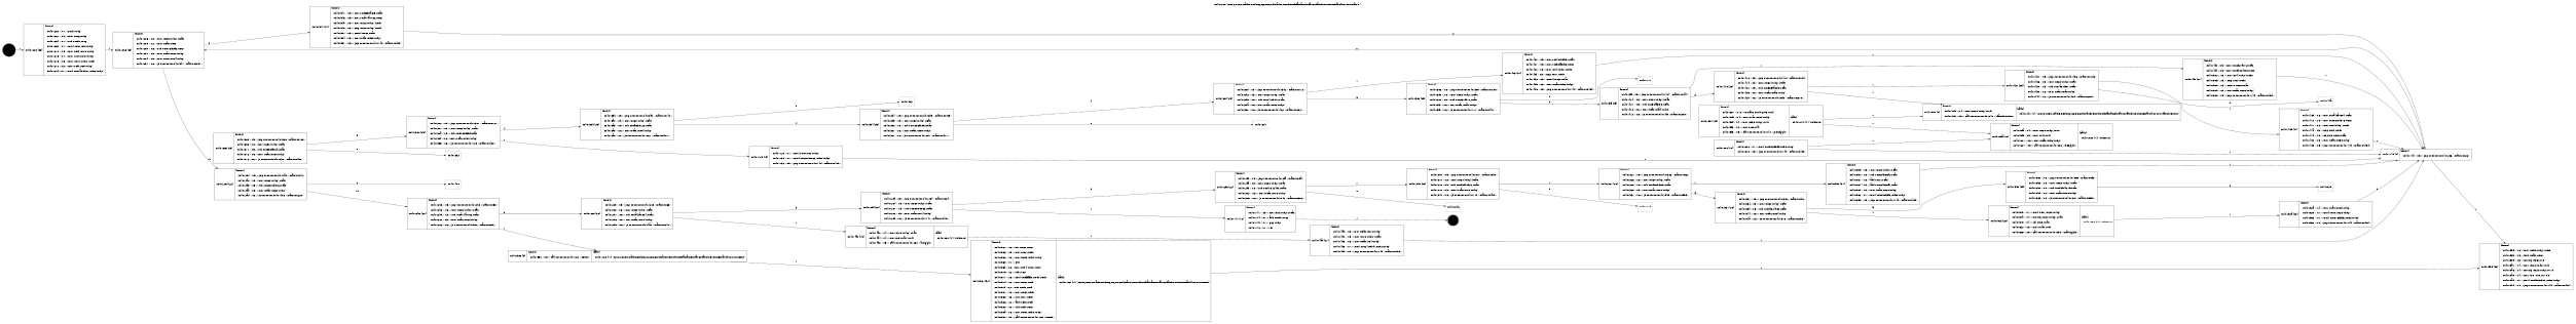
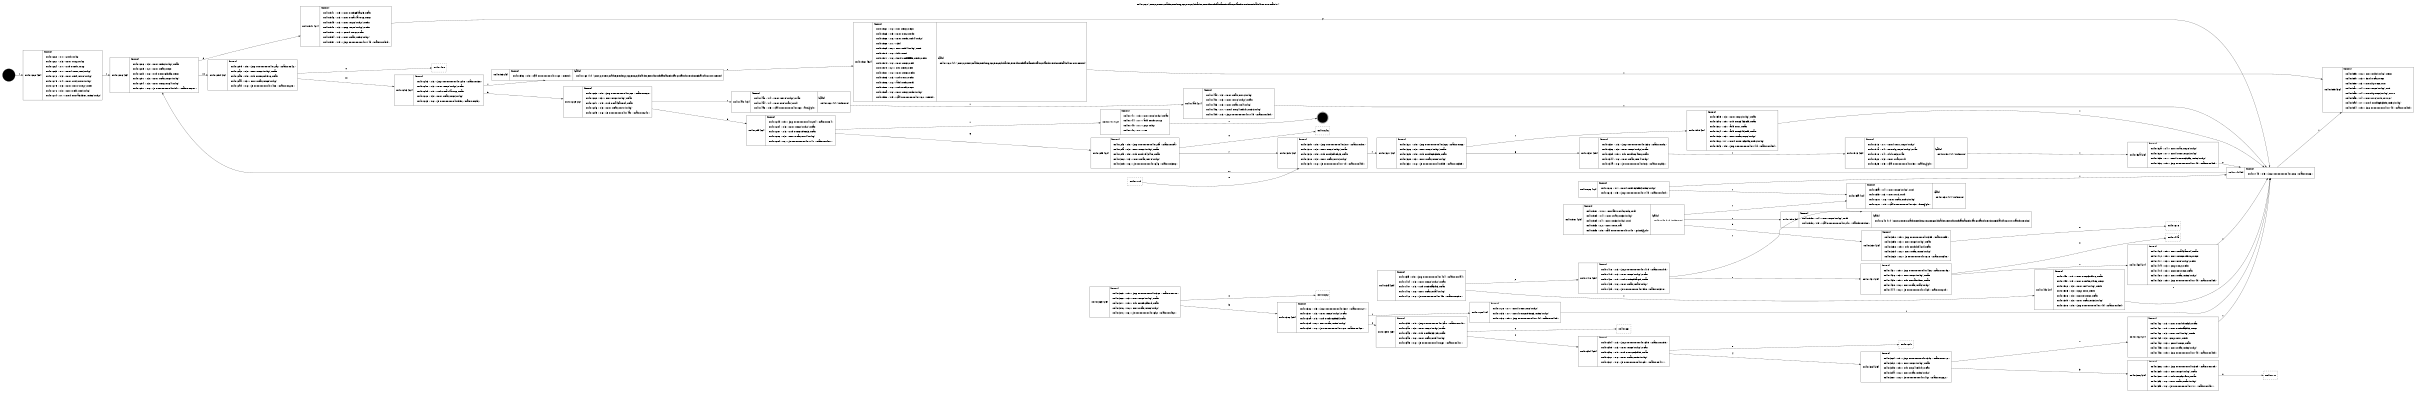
  digraph {
    label="0x401260 (/mnt/c/Users/mathe/Desktop/tcc/POCII/binaries/extr_linuxfsfatnamei_vfat.c_vfat_d_version_Final-ollvm.out::main(0))"
    labelloc=t
    rankdir=LR
    node [shape=record]
    Entry [fillcolor=black height=0.3 shape=circle style=filled width=0.3]
    n2 [label="{\n     0x401260 [38]\l\n     | [instrs]\l\n     &nbsp;&nbsp;0x401260 \<+1\>: push %rbp\l\n     &nbsp;&nbsp;0x401261 \<+3\>: mov %rsp,%rbp\l\n     &nbsp;&nbsp;0x401264 \<+7\>: sub $0xd0,%rsp\l\n     &nbsp;&nbsp;0x40126b \<+7\>: movl $0x0,-0xc(%rbp)\l\n     &nbsp;&nbsp;0x401272 \<+3\>: mov %edi,-0x10(%rbp)\l\n     &nbsp;&nbsp;0x401275 \<+4\>: mov %rsi,-0x18(%rbp)\l\n     &nbsp;&nbsp;0x401279 \<+3\>: mov -0x10(%rbp),%edi\l\n     &nbsp;&nbsp;0x40127c \<+3\>: mov %edi,-0x8(%rbp)\l\n     &nbsp;&nbsp;0x40127f \<+7\>: movl $0x7a51fee7,-0x5c(%rbp)\l\n  }"]
    n3 [label="{\n     0x401286 [23]\l\n     | [instrs]\l\n     &nbsp;&nbsp;0x401286 \<+3\>: mov -0x5c(%rbp),%eax\l\n     &nbsp;&nbsp;0x401289 \<+2\>: mov %eax,%ecx\l\n     &nbsp;&nbsp;0x40128b \<+6\>: sub $0x816fcdf6,%ecx\l\n     &nbsp;&nbsp;0x401291 \<+3\>: mov %eax,-0x60(%rbp)\l\n     &nbsp;&nbsp;0x401294 \<+3\>: mov %ecx,-0x64(%rbp)\l\n     &nbsp;&nbsp;0x401297 \<+6\>: je 0000000000401541 \<main+0x2e1\>\l\n  }"]
    n4 [label="{\n     0x401541 [27]\l\n     | [instrs]\l\n     &nbsp;&nbsp;0x401541 \<+5\>: mov $0x565bac25,%eax\l\n     &nbsp;&nbsp;0x401546 \<+5\>: mov $0xa14a70c6,%ecx\l\n     &nbsp;&nbsp;0x40154b \<+3\>: mov -0x2c(%rbp),%edx\l\n     &nbsp;&nbsp;0x40154e \<+3\>: cmp -0x20(%rbp),%edx\l\n     &nbsp;&nbsp;0x401551 \<+3\>: cmovl %ecx,%eax\l\n     &nbsp;&nbsp;0x401554 \<+3\>: mov %eax,-0x5c(%rbp)\l\n     &nbsp;&nbsp;0x401557 \<+5\>: jmp 000000000040174d \<main+0x4ed\>\l\n  }"]
    n5 [label="{\n     0x40129d [22]\l\n     | [instrs]\l\n     &nbsp;&nbsp;0x40129d \<+5\>: jmp 00000000004012a2 \<main+0x42\>\l\n     &nbsp;&nbsp;0x4012a2 \<+3\>: mov -0x60(%rbp),%eax\l\n     &nbsp;&nbsp;0x4012a5 \<+5\>: sub $0x8c00b516,%eax\l\n     &nbsp;&nbsp;0x4012aa \<+3\>: mov %eax,-0x68(%rbp)\l\n     &nbsp;&nbsp;0x4012ad \<+6\>: je 0000000000401488 \<main+0x228\>\l\n  }"]
    n6 [label="{\n     0x40174d [5]\l\n     | [instrs]\l\n     &nbsp;&nbsp;0x40174d \<+5\>: jmp 0000000000401286 \<main+0x26\>\l\n  }"]
    n7 [label="{\n     0x401488\l\n  }" style=dashed]
    n8 [label="{\n     0x4012b3 [22]\l\n     | [instrs]\l\n     &nbsp;&nbsp;0x4012b3 \<+5\>: jmp 00000000004012b8 \<main+0x58\>\l\n     &nbsp;&nbsp;0x4012b8 \<+3\>: mov -0x60(%rbp),%eax\l\n     &nbsp;&nbsp;0x4012bb \<+5\>: sub $0xa14a70c6,%eax\l\n     &nbsp;&nbsp;0x4012c0 \<+3\>: mov %eax,-0x6c(%rbp)\l\n     &nbsp;&nbsp;0x4012c3 \<+6\>: je 000000000040155c \<main+0x2fc\>\l\n  }"]
    n9 [label="{\n     0x401595 [36]\l\n     | [instrs]\l\n     &nbsp;&nbsp;0x401595 \<+6\>: mov -0xb8(%rbp),%ecx\l\n     &nbsp;&nbsp;0x40159b \<+3\>: imul %eax,%ecx\l\n     &nbsp;&nbsp;0x40159e \<+3\>: movslq %ecx,%r8\l\n     &nbsp;&nbsp;0x4015a1 \<+4\>: mov -0x28(%rbp),%r9\l\n     &nbsp;&nbsp;0x4015a5 \<+4\>: movslq -0x2c(%rbp),%r10\l\n     &nbsp;&nbsp;0x4015a9 \<+4\>: mov %r8,(%r9,%r10,8)\l\n     &nbsp;&nbsp;0x4015ad \<+7\>: movl $0xd565cbe5,-0x5c(%rbp)\l\n     &nbsp;&nbsp;0x4015b4 \<+5\>: jmp 000000000040174d \<main+0x4ed\>\l\n  }"]
    n10 [label="{\n     0x40155c [5]\l\n     | [instrs]\l\n     &nbsp;&nbsp;0x40155c \<+5\>: call 0000000000401160 \<next_i\>\l\n     | [calls]\l\n     &nbsp;&nbsp;0x401160 \{1\} (/mnt/c/Users/mathe/Desktop/tcc/POCII/binaries/extr_linuxfsfatnamei_vfat.c_vfat_d_version_Final-ollvm.out::next_i)\l\n  }"]
    n11 [label="{\n     0x4012c9 [22]\l\n     | [instrs]\l\n     &nbsp;&nbsp;0x4012c9 \<+5\>: jmp 00000000004012ce \<main+0x6e\>\l\n     &nbsp;&nbsp;0x4012ce \<+3\>: mov -0x60(%rbp),%eax\l\n     &nbsp;&nbsp;0x4012d1 \<+5\>: sub $0xa43a08e4,%eax\l\n     &nbsp;&nbsp;0x4012d6 \<+3\>: mov %eax,-0x70(%rbp)\l\n     &nbsp;&nbsp;0x4012d9 \<+6\>: je 00000000004014a0 \<main+0x240\>\l\n  }"]
    Exit [fillcolor=black height=0.3 peripheries=2 shape=circle style=filled width=0.3]
    n13 [label="{\n     0x401561 [52]\l\n     | [instrs]\l\n     &nbsp;&nbsp;0x401561 \<+2\>: xor %ecx,%ecx\l\n     &nbsp;&nbsp;0x401563 \<+5\>: mov $0x2,%edx\l\n     &nbsp;&nbsp;0x401568 \<+6\>: mov %edx,-0xb4(%rbp)\l\n     &nbsp;&nbsp;0x40156e \<+1\>: cltd\l\n     &nbsp;&nbsp;0x40156f \<+6\>: mov -0xb4(%rbp),%esi\l\n     &nbsp;&nbsp;0x401575 \<+2\>: idiv %esi\l\n     &nbsp;&nbsp;0x401577 \<+6\>: imul $0xfffffffe,%edx,%edx\l\n     &nbsp;&nbsp;0x40157d \<+2\>: mov %ecx,%edi\l\n     &nbsp;&nbsp;0x40157f \<+2\>: sub %edx,%edi\l\n     &nbsp;&nbsp;0x401581 \<+2\>: mov %ecx,%edx\l\n     &nbsp;&nbsp;0x401583 \<+3\>: sub $0x1,%edx\l\n     &nbsp;&nbsp;0x401586 \<+2\>: add %edx,%edi\l\n     &nbsp;&nbsp;0x401588 \<+2\>: sub %edi,%ecx\l\n     &nbsp;&nbsp;0x40158a \<+6\>: mov %ecx,-0xb8(%rbp)\l\n     &nbsp;&nbsp;0x401590 \<+5\>: call 0000000000401160 \<next_i\>\l\n     | [calls]\l\n     &nbsp;&nbsp;0x401160 \{1\} (/mnt/c/Users/mathe/Desktop/tcc/POCII/binaries/extr_linuxfsfatnamei_vfat.c_vfat_d_version_Final-ollvm.out::next_i)\l\n  }"]
    n14 [label="{\n     0x4014a0 [13]\l\n     | [instrs]\l\n     &nbsp;&nbsp;0x4014a0 \<+4\>: mov -0x18(%rbp),%rax\l\n     &nbsp;&nbsp;0x4014a4 \<+4\>: mov 0x8(%rax),%rdi\l\n     &nbsp;&nbsp;0x4014a8 \<+5\>: call 0000000000401060 \<atoi@plt\>\l\n     | [calls]\l\n     &nbsp;&nbsp;0x401060 \{1\} (unknown)\l\n  }"]
    n15 [label="{\n     0x4012df [22]\l\n     | [instrs]\l\n     &nbsp;&nbsp;0x4012df \<+5\>: jmp 00000000004012e4 \<main+0x84\>\l\n     &nbsp;&nbsp;0x4012e4 \<+3\>: mov -0x60(%rbp),%eax\l\n     &nbsp;&nbsp;0x4012e7 \<+5\>: sub $0xce199863,%eax\l\n     &nbsp;&nbsp;0x4012ec \<+3\>: mov %eax,-0x74(%rbp)\l\n     &nbsp;&nbsp;0x4012ef \<+6\>: je 0000000000401741 \<main+0x4e1\>\l\n  }"]
    n16 [label="{\n     0x40160c [12]\l\n     | [instrs]\l\n     &nbsp;&nbsp;0x40160c \<+7\>: movl $0xf1e2555f,-0x5c(%rbp)\l\n     &nbsp;&nbsp;0x401613 \<+5\>: jmp 000000000040174d \<main+0x4ed\>\l\n  }"]
    n17 [label="{\n     0x4015fa [18]\l\n     | [instrs]\l\n     &nbsp;&nbsp;0x4015fa \<+4\>: mov -0x28(%rbp),%rsi\l\n     &nbsp;&nbsp;0x4015fe \<+3\>: mov %rsi,%rdi\l\n     &nbsp;&nbsp;0x401601 \<+6\>: mov %eax,-0xbc(%rbp)\l\n     &nbsp;&nbsp;0x401607 \<+5\>: call 0000000000401030 \<free@plt\>\l\n     | [calls]\l\n     &nbsp;&nbsp;0x401030 \{1\} (unknown)\l\n  }"]
    n18 [label="{\n     0x4014ad [21]\l\n     | [instrs]\l\n     &nbsp;&nbsp;0x4014ad \<+3\>: mov %eax,-0x1c(%rbp)\l\n     &nbsp;&nbsp;0x4014b0 \<+3\>: mov -0x1c(%rbp),%eax\l\n     &nbsp;&nbsp;0x4014b3 \<+3\>: mov %eax,-0x4(%rbp)\l\n     &nbsp;&nbsp;0x4014b6 \<+7\>: movl $0x241ef1f1,-0x5c(%rbp)\l\n     &nbsp;&nbsp;0x4014bd \<+5\>: jmp 000000000040174d \<main+0x4ed\>\l\n  }"]
    n19 [label="{\n     0x401741 [12]\l\n     | [instrs]\l\n     &nbsp;&nbsp;0x401741 \<+3\>: mov -0xc(%rbp),%eax\l\n     &nbsp;&nbsp;0x401744 \<+7\>: add $0xd0,%rsp\l\n     &nbsp;&nbsp;0x40174b \<+1\>: pop %rbp\l\n     &nbsp;&nbsp;0x40174c \<+1\>: ret\l\n  }"]
    n20 [label="{\n     0x4012f5 [22]\l\n     | [instrs]\l\n     &nbsp;&nbsp;0x4012f5 \<+5\>: jmp 00000000004012fa \<main+0x9a\>\l\n     &nbsp;&nbsp;0x4012fa \<+3\>: mov -0x60(%rbp),%eax\l\n     &nbsp;&nbsp;0x4012fd \<+5\>: sub $0xd15424b8,%eax\l\n     &nbsp;&nbsp;0x401302 \<+3\>: mov %eax,-0x78(%rbp)\l\n     &nbsp;&nbsp;0x401305 \<+6\>: je 0000000000401646 \<main+0x3e6\>\l\n  }"]
    n21 [label="{\n     0x401646\l\n  }" style=dashed]
    n22 [label="{\n     0x40130b [22]\l\n     | [instrs]\l\n     &nbsp;&nbsp;0x40130b \<+5\>: jmp 0000000000401310 \<main+0xb0\>\l\n     &nbsp;&nbsp;0x401310 \<+3\>: mov -0x60(%rbp),%eax\l\n     &nbsp;&nbsp;0x401313 \<+5\>: sub $0xd3dbeb23,%eax\l\n     &nbsp;&nbsp;0x401318 \<+3\>: mov %eax,-0x7c(%rbp)\l\n     &nbsp;&nbsp;0x40131b \<+6\>: je 000000000040171d \<main+0x4bd\>\l\n  }"]
    n23 [label="{\n     0x4015e1 [25]\l\n     | [instrs]\l\n     &nbsp;&nbsp;0x4015e1 \<+10\>: movabs $0x4020d6,%rdi\l\n     &nbsp;&nbsp;0x4015eb \<+4\>: mov %rax,-0x38(%rbp)\l\n     &nbsp;&nbsp;0x4015ef \<+4\>: mov -0x38(%rbp),%rsi\l\n     &nbsp;&nbsp;0x4015f3 \<+2\>: mov $0x0,%al\l\n     &nbsp;&nbsp;0x4015f5 \<+5\>: call 0000000000401040 \<printf@plt\>\l\n     | [calls]\l\n     &nbsp;&nbsp;0x401040 \{1\} (unknown)\l\n  }"]
    n24 [label="{\n     0x4015d8 [9]\l\n     | [instrs]\l\n     &nbsp;&nbsp;0x4015d8 \<+4\>: mov -0x28(%rbp),%rdi\l\n     &nbsp;&nbsp;0x4015dc \<+5\>: call 0000000000401240 \<vfat_d_version\>\l\n     | [calls]\l\n     &nbsp;&nbsp;0x401240 \{1\} (/mnt/c/Users/mathe/Desktop/tcc/POCII/binaries/extr_linuxfsfatnamei_vfat.c_vfat_d_version_Final-ollvm.out::vfat_d_version)\l\n  }"]
    n25 [label="{\n     0x40171d\l\n  }" style=dashed]
    n26 [label="{\n     0x401321 [22]\l\n     | [instrs]\l\n     &nbsp;&nbsp;0x401321 \<+5\>: jmp 0000000000401326 \<main+0xc6\>\l\n     &nbsp;&nbsp;0x401326 \<+3\>: mov -0x60(%rbp),%eax\l\n     &nbsp;&nbsp;0x401329 \<+5\>: sub $0xd565cbe5,%eax\l\n     &nbsp;&nbsp;0x40132e \<+3\>: mov %eax,-0x80(%rbp)\l\n     &nbsp;&nbsp;0x401331 \<+6\>: je 00000000004015b9 \<main+0x359\>\l\n  }"]
    n27 [label="{\n     0x4015b9 [31]\l\n     | [instrs]\l\n     &nbsp;&nbsp;0x4015b9 \<+3\>: mov -0x2c(%rbp),%eax\l\n     &nbsp;&nbsp;0x4015bc \<+5\>: sub $0xc34538fb,%eax\l\n     &nbsp;&nbsp;0x4015c1 \<+3\>: add $0x1,%eax\l\n     &nbsp;&nbsp;0x4015c4 \<+5\>: add $0xc34538fb,%eax\l\n     &nbsp;&nbsp;0x4015c9 \<+3\>: mov %eax,-0x2c(%rbp)\l\n     &nbsp;&nbsp;0x4015cc \<+7\>: movl $0x816fcdf6,-0x5c(%rbp)\l\n     &nbsp;&nbsp;0x4015d3 \<+5\>: jmp 000000000040174d \<main+0x4ed\>\l\n  }"]
    n28 [label="{\n     0x401337 [25]\l\n     | [instrs]\l\n     &nbsp;&nbsp;0x401337 \<+5\>: jmp 000000000040133c \<main+0xdc\>\l\n     &nbsp;&nbsp;0x40133c \<+3\>: mov -0x60(%rbp),%eax\l\n     &nbsp;&nbsp;0x40133f \<+5\>: sub $0xdb824bec,%eax\l\n     &nbsp;&nbsp;0x401344 \<+6\>: mov %eax,-0x84(%rbp)\l\n     &nbsp;&nbsp;0x40134a \<+6\>: je 0000000000401513 \<main+0x2b3\>\l\n  }"]
    n29 [label="{\n     0x401513 [23]\l\n     | [instrs]\l\n     &nbsp;&nbsp;0x401513 \<+7\>: movl $0x1,-0x20(%rbp)\l\n     &nbsp;&nbsp;0x40151a \<+4\>: movslq -0x20(%rbp),%rax\l\n     &nbsp;&nbsp;0x40151e \<+4\>: shl $0x3,%rax\l\n     &nbsp;&nbsp;0x401522 \<+3\>: mov %rax,%rdi\l\n     &nbsp;&nbsp;0x401525 \<+5\>: call 0000000000401050 \<malloc@plt\>\l\n     | [calls]\l\n     &nbsp;&nbsp;0x401050 \{1\} (unknown)\l\n  }"]
    n30 [label="{\n     0x401350 [25]\l\n     | [instrs]\l\n     &nbsp;&nbsp;0x401350 \<+5\>: jmp 0000000000401355 \<main+0xf5\>\l\n     &nbsp;&nbsp;0x401355 \<+3\>: mov -0x60(%rbp),%eax\l\n     &nbsp;&nbsp;0x401358 \<+5\>: sub $0xdcbd421f,%eax\l\n     &nbsp;&nbsp;0x40135d \<+6\>: mov %eax,-0x88(%rbp)\l\n     &nbsp;&nbsp;0x401363 \<+6\>: je 0000000000401618 \<main+0x3b8\>\l\n  }"]
    n31 [label="{\n     0x40152a [23]\l\n     | [instrs]\l\n     &nbsp;&nbsp;0x40152a \<+4\>: mov %rax,-0x28(%rbp)\l\n     &nbsp;&nbsp;0x40152e \<+7\>: movl $0x0,-0x2c(%rbp)\l\n     &nbsp;&nbsp;0x401535 \<+7\>: movl $0x816fcdf6,-0x5c(%rbp)\l\n     &nbsp;&nbsp;0x40153c \<+5\>: jmp 000000000040174d \<main+0x4ed\>\l\n  }"]
    n32 [label="{\n     0x401618\l\n  }" style=dashed]
    n33 [label="{\n     0x401369 [25]\l\n     | [instrs]\l\n     &nbsp;&nbsp;0x401369 \<+5\>: jmp 000000000040136e \<main+0x10e\>\l\n     &nbsp;&nbsp;0x40136e \<+3\>: mov -0x60(%rbp),%eax\l\n     &nbsp;&nbsp;0x401371 \<+5\>: sub $0xe5cdf80d,%eax\l\n     &nbsp;&nbsp;0x401376 \<+6\>: mov %eax,-0x8c(%rbp)\l\n     &nbsp;&nbsp;0x40137c \<+6\>: je 00000000004016b2 \<main+0x452\>\l\n  }"]
    n34 [label="{\n     0x4016b2\l\n  }" style=dashed]
    n35 [label="{\n     0x401382 [25]\l\n     | [instrs]\l\n     &nbsp;&nbsp;0x401382 \<+5\>: jmp 0000000000401387 \<main+0x127\>\l\n     &nbsp;&nbsp;0x401387 \<+3\>: mov -0x60(%rbp),%eax\l\n     &nbsp;&nbsp;0x40138a \<+5\>: sub $0xf1e2555f,%eax\l\n     &nbsp;&nbsp;0x40138f \<+6\>: mov %eax,-0x90(%rbp)\l\n     &nbsp;&nbsp;0x401395 \<+6\>: je 000000000040172e \<main+0x4ce\>\l\n  }"]
    n36 [label="{\n     0x40172e [19]\l\n     | [instrs]\l\n     &nbsp;&nbsp;0x40172e \<+7\>: movl $0x0,-0xc(%rbp)\l\n     &nbsp;&nbsp;0x401735 \<+7\>: movl $0xce199863,-0x5c(%rbp)\l\n     &nbsp;&nbsp;0x40173c \<+5\>: jmp 000000000040174d \<main+0x4ed\>\l\n  }"]
    n37 [label="{\n     0x40139b [25]\l\n     | [instrs]\l\n     &nbsp;&nbsp;0x40139b \<+5\>: jmp 00000000004013a0 \<main+0x140\>\l\n     &nbsp;&nbsp;0x4013a0 \<+3\>: mov -0x60(%rbp),%eax\l\n     &nbsp;&nbsp;0x4013a3 \<+5\>: sub $0xfbe33725,%eax\l\n     &nbsp;&nbsp;0x4013a8 \<+6\>: mov %eax,-0x94(%rbp)\l\n     &nbsp;&nbsp;0x4013ae \<+6\>: je 0000000000401661 \<main+0x401\>\l\n  }"]
    n38 [label="{\n     0x401661\l\n  }" style=dashed]
    n39 [label="{\n     0x4013b4 [25]\l\n     | [instrs]\l\n     &nbsp;&nbsp;0x4013b4 \<+5\>: jmp 00000000004013b9 \<main+0x159\>\l\n     &nbsp;&nbsp;0x4013b9 \<+3\>: mov -0x60(%rbp),%eax\l\n     &nbsp;&nbsp;0x4013bc \<+5\>: sub $0x1c86bb95,%eax\l\n     &nbsp;&nbsp;0x4013c1 \<+6\>: mov %eax,-0x98(%rbp)\l\n     &nbsp;&nbsp;0x4013c7 \<+6\>: je 00000000004016d1 \<main+0x471\>\l\n  }"]
    n40 [label="{\n     0x40144a\l\n  }" style=dashed]
    n41 [label="{\n     0x4016d1\l\n  }" style=dashed]
    n42 [label="{\n     0x4013cd [25]\l\n     | [instrs]\l\n     &nbsp;&nbsp;0x4013cd \<+5\>: jmp 00000000004013d2 \<main+0x172\>\l\n     &nbsp;&nbsp;0x4013d2 \<+3\>: mov -0x60(%rbp),%eax\l\n     &nbsp;&nbsp;0x4013d5 \<+5\>: sub $0x241ef1f1,%eax\l\n     &nbsp;&nbsp;0x4013da \<+6\>: mov %eax,-0x9c(%rbp)\l\n     &nbsp;&nbsp;0x4013e0 \<+6\>: je 00000000004014c2 \<main+0x262\>\l\n  }"]
    n43 [label="{\n     0x40146d [27]\l\n     | [instrs]\l\n     &nbsp;&nbsp;0x40146d \<+5\>: mov $0xa43a08e4,%eax\l\n     &nbsp;&nbsp;0x401472 \<+5\>: mov $0x8c00b516,%ecx\l\n     &nbsp;&nbsp;0x401477 \<+3\>: mov -0x8(%rbp),%edx\l\n     &nbsp;&nbsp;0x40147a \<+3\>: cmp $0x2,%edx\l\n     &nbsp;&nbsp;0x40147d \<+3\>: cmovne %ecx,%eax\l\n     &nbsp;&nbsp;0x401480 \<+3\>: mov %eax,-0x5c(%rbp)\l\n     &nbsp;&nbsp;0x401483 \<+5\>: jmp 000000000040174d \<main+0x4ed\>\l\n  }"]
    n44 [label="{\n     0x4014c2 [27]\l\n     | [instrs]\l\n     &nbsp;&nbsp;0x4014c2 \<+5\>: mov $0x7bd0efcb,%eax\l\n     &nbsp;&nbsp;0x4014c7 \<+5\>: mov $0x50fa3f03,%ecx\l\n     &nbsp;&nbsp;0x4014cc \<+3\>: mov -0x4(%rbp),%edx\l\n     &nbsp;&nbsp;0x4014cf \<+3\>: cmp $0x1,%edx\l\n     &nbsp;&nbsp;0x4014d2 \<+3\>: cmovl %ecx,%eax\l\n     &nbsp;&nbsp;0x4014d5 \<+3\>: mov %eax,-0x5c(%rbp)\l\n     &nbsp;&nbsp;0x4014d8 \<+5\>: jmp 000000000040174d \<main+0x4ed\>\l\n  }"]
    n45 [label="{\n     0x4013e6 [25]\l\n     | [instrs]\l\n     &nbsp;&nbsp;0x4013e6 \<+5\>: jmp 00000000004013eb \<main+0x18b\>\l\n     &nbsp;&nbsp;0x4013eb \<+3\>: mov -0x60(%rbp),%eax\l\n     &nbsp;&nbsp;0x4013ee \<+5\>: sub $0x2f27fb7c,%eax\l\n     &nbsp;&nbsp;0x4013f3 \<+6\>: mov %eax,-0xa0(%rbp)\l\n     &nbsp;&nbsp;0x4013f9 \<+6\>: je 0000000000401711 \<main+0x4b1\>\l\n  }"]
    n46 [label="{\n     0x401431 [25]\l\n     | [instrs]\l\n     &nbsp;&nbsp;0x401431 \<+5\>: jmp 0000000000401436 \<main+0x1d6\>\l\n     &nbsp;&nbsp;0x401436 \<+3\>: mov -0x60(%rbp),%eax\l\n     &nbsp;&nbsp;0x401439 \<+5\>: sub $0x7a51fee7,%eax\l\n     &nbsp;&nbsp;0x40143e \<+6\>: mov %eax,-0xac(%rbp)\l\n     &nbsp;&nbsp;0x401444 \<+6\>: je 000000000040146d \<main+0x20d\>\l\n  }"]
    n47 [label="{\n     0x401711\l\n  }" style=dashed]
    n48 [label="{\n     0x4013ff [25]\l\n     | [instrs]\l\n     &nbsp;&nbsp;0x4013ff \<+5\>: jmp 0000000000401404 \<main+0x1a4\>\l\n     &nbsp;&nbsp;0x401404 \<+3\>: mov -0x60(%rbp),%eax\l\n     &nbsp;&nbsp;0x401407 \<+5\>: sub $0x50fa3f03,%eax\l\n     &nbsp;&nbsp;0x40140c \<+6\>: mov %eax,-0xa4(%rbp)\l\n     &nbsp;&nbsp;0x401412 \<+6\>: je 00000000004014f8 \<main+0x298\>\l\n  }"]
    n49 [label="{\n     0x401418 [25]\l\n     | [instrs]\l\n     &nbsp;&nbsp;0x401418 \<+5\>: jmp 000000000040141d \<main+0x1bd\>\l\n     &nbsp;&nbsp;0x40141d \<+3\>: mov -0x60(%rbp),%eax\l\n     &nbsp;&nbsp;0x401420 \<+5\>: sub $0x565bac25,%eax\l\n     &nbsp;&nbsp;0x401425 \<+6\>: mov %eax,-0xa8(%rbp)\l\n     &nbsp;&nbsp;0x40142b \<+6\>: je 00000000004015d8 \<main+0x378\>\l\n  }"]
    n50 [label="{\n     0x4014f8 [27]\l\n     | [instrs]\l\n     &nbsp;&nbsp;0x4014f8 \<+5\>: mov $0x2f27fb7c,%eax\l\n     &nbsp;&nbsp;0x4014fd \<+5\>: mov $0xdb824bec,%ecx\l\n     &nbsp;&nbsp;0x401502 \<+3\>: mov -0x4(%rbp),%edx\l\n     &nbsp;&nbsp;0x401505 \<+3\>: cmp $0x0,%edx\l\n     &nbsp;&nbsp;0x401508 \<+3\>: cmove %ecx,%eax\l\n     &nbsp;&nbsp;0x40150b \<+3\>: mov %eax,-0x5c(%rbp)\l\n     &nbsp;&nbsp;0x40150e \<+5\>: jmp 000000000040174d \<main+0x4ed\>\l\n  }"]
    Entry -> n2 [label=" 1"]
    n2 -> n3 [label=" 1"]
    n3 -> n4 [label=" 2"]
    n3 -> n5 [label=" 10"]
    n4 -> n6 [label=" 2"]
    n5 -> n7 [label=" 0"]
    n5 -> n8 [label=" 10"]
    n6 -> n3 [label=" 11"]
    n6 -> n9 [label=" 1"]
    n8 -> n10 [label=" 1"]
    n8 -> n11 [label=" 9"]
    n10 -> n13 [label=" 1"]
    n11 -> n14 [label=" 1"]
    n11 -> n15 [label=" 8"]
    n13 -> n9 [label=" 1"]
    n14 -> n18 [label=" 1"]
    n15 -> n19 [label=" 1"]
    n15 -> n20 [label=" 6"]
    n16 -> n6 [label=" 1"]
    n16 -> n17 [label=" 1"]
    n18 -> n6 [label=" 1"]
    n19 -> Exit [label=" 1"]
    n20 -> n21 [label=" 0"]
    n20 -> n22 [label=" 7"]
-   n22 -> n25 [label=" 0"]
+   n25 -> n22 [label=" 0"]
    n22 -> n26 [label=" 7"]
    n23 -> n17 [label=" 1"]
    n23 -> n24 [label=" 1"]
    n26 -> n27 [label=" 1"]
    n26 -> n28 [label=" 6"]
    n27 -> n6 [label=" 1"]
    n28 -> n29 [label=" 1"]
-   n28 -> n30 [label=" 5"]
+   n23 -> n30 [label=" 5"]
    n29 -> n31 [label=" 1"]
    n30 -> n32 [label=" 0"]
    n31 -> n6 [label=" 0"]
    n33 -> n34 [label=" 0"]
    n33 -> n35 [label=" 5"]
    n35 -> n36 [label=" 1"]
    n35 -> n37 [label=" 4"]
    n36 -> n6 [label=" 1"]
    n37 -> n38 [label=" 0"]
    n37 -> n39 [label=" 4"]
    n39 -> n41 [label=" 0"]
    n39 -> n42 [label=" 4"]
    n42 -> n44 [label=" 1"]
    n42 -> n45 [label=" 3"]
    n43 -> n6 [label=" 1"]
    n44 -> n6 [label=" 1"]
    n45 -> n47 [label=" 0"]
-   n45 -> n48 [label=" 3"]
    n46 -> n40 [label=" 0"]
    n46 -> n43 [label=" 1"]
    n48 -> n49 [label=" 2"]
    n48 -> n50 [label=" 1"]
    n49 -> n24 [label=" 1"]
    n49 -> n46 [label=" 1"]
    n50 -> n6 [label=" 1"]
  }
